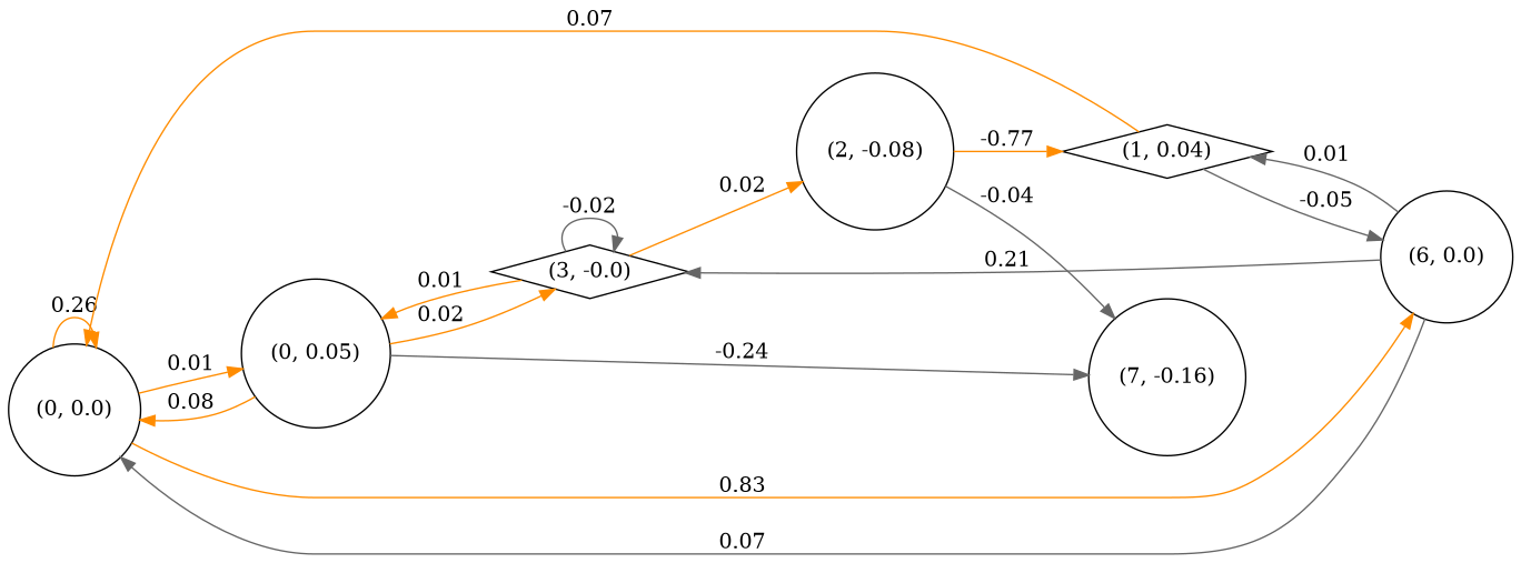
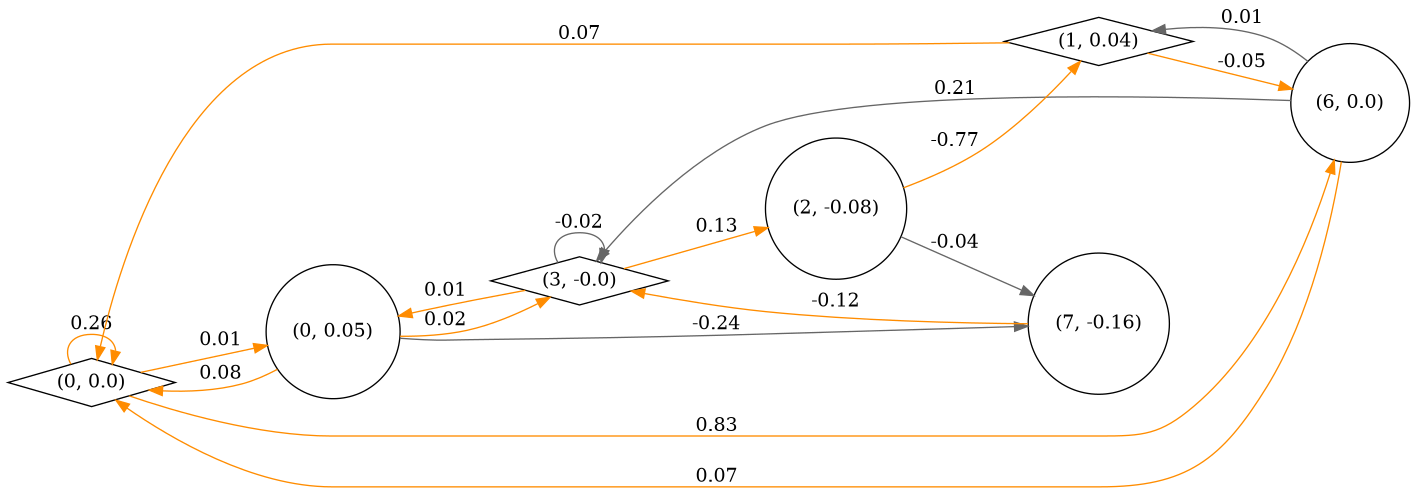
  digraph {
    rankdir=LR
    node [shape=circle]
    edge [color=darkorange]
-   n1 [label="(0, 0.0)"]
+   n1 [label="(0, 0.0)" shape=diamond]
    n2 [label="(0, 0.05)"]
    n3 [label="(6, 0.0)"]
    n4 [label="(7, -0.16)"]
    n5 [label="(3, -0.0)" shape=diamond]
    n6 [label="(1, 0.04)" shape=diamond]
    n7 [label="(2, -0.08)"]
    n1 -> n1 [label=0.26]
    n1 -> n2 [label=0.01]
    n1 -> n3 [label=0.83]
    n2 -> n1 [label=0.08]
    n2 -> n4 [color=gray40 label=-0.24]
    n2 -> n5 [label=0.02]
-   n3 -> n1 [color=gray40 label=0.07]
+   n3 -> n1 [label=0.07]
    n3 -> n5 [color=gray40 label=0.21]
    n3 -> n6 [color=gray40 label=0.01]
+   n4 -> n5 [label=-0.12]
    n5 -> n2 [label=0.01]
    n5 -> n5 [color=gray40 label=-0.02]
-   n5 -> n7 [label=0.02]
+   n5 -> n7 [label=0.13]
    n6 -> n1 [label=0.07]
-   n6 -> n3 [color=gray40 label=-0.05]
+   n6 -> n3 [label=-0.05]
    n7 -> n4 [color=gray40 label=-0.04]
    n7 -> n6 [label=-0.77]
  }
